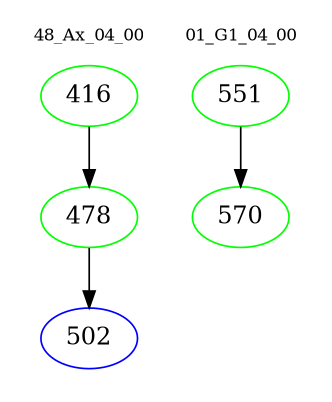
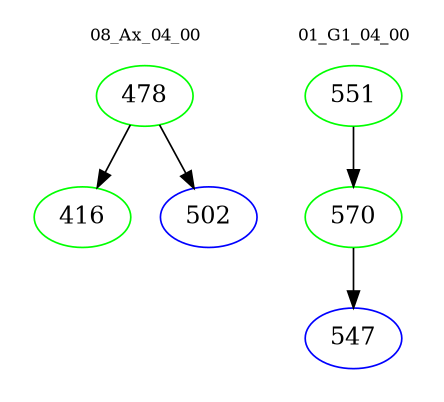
  digraph {
    node [color=green]
    edge [color=black]
    n1 [label=416]
    n2 [label=478]
    n3 [color=blue label=502]
    n4 [label=551]
    n5 [label=570]
+   n6 [color=blue label=547]
    subgraph cluster_1 {
      color=white
      fontsize=10
-     label="48_Ax_04_00"
+     label="08_Ax_04_00"
      n1
      n2
      n3
    }
    subgraph cluster_2 {
      color=white
      fontsize=10
      label="01_G1_04_00"
      n4
      n5
+     n6
    }
-   n1 -> n2
+   n2 -> n1
    n2 -> n3
    n4 -> n5
+   n5 -> n6
  }
